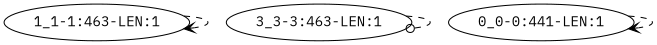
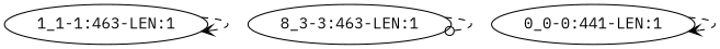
  digraph {
    fontname="IBM Plex Mono"
    node [fontname="IBM Plex Mono"]
    edge [arrowhead=vee fontname="IBM Plex Mono" style=dashed]
    "1_1-1:463-LEN:1"
-   "3_3-3:463-LEN:1"
+   "3_3-3:463-LEN:1" [label="8_3-3:463-LEN:1"]
    "0_0-0:441-LEN:1"
    "1_1-1:463-LEN:1" -> "1_1-1:463-LEN:1"
    "3_3-3:463-LEN:1" -> "3_3-3:463-LEN:1" [arrowhead=odot]
    "0_0-0:441-LEN:1" -> "0_0-0:441-LEN:1"
  }
